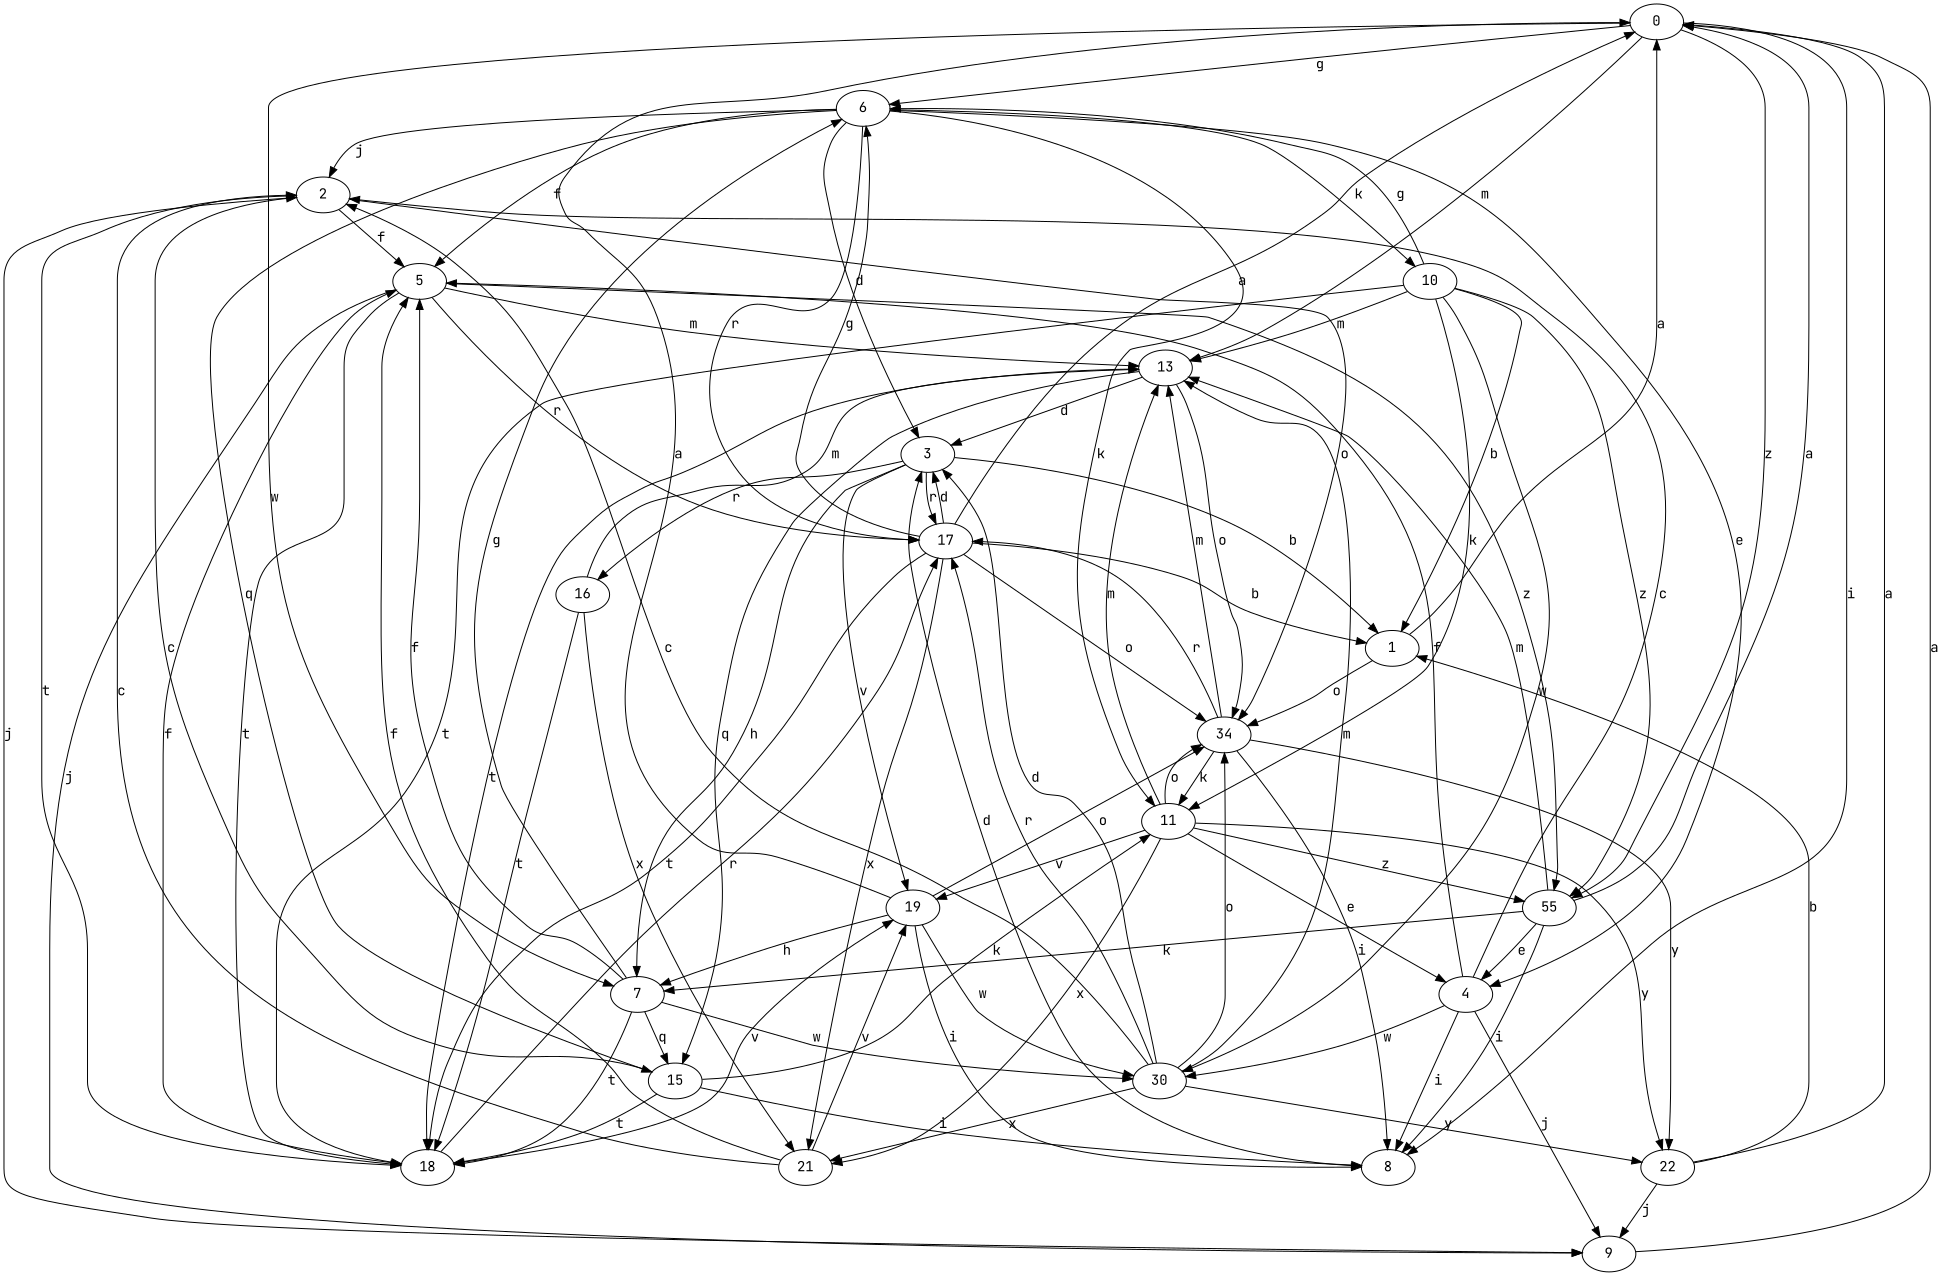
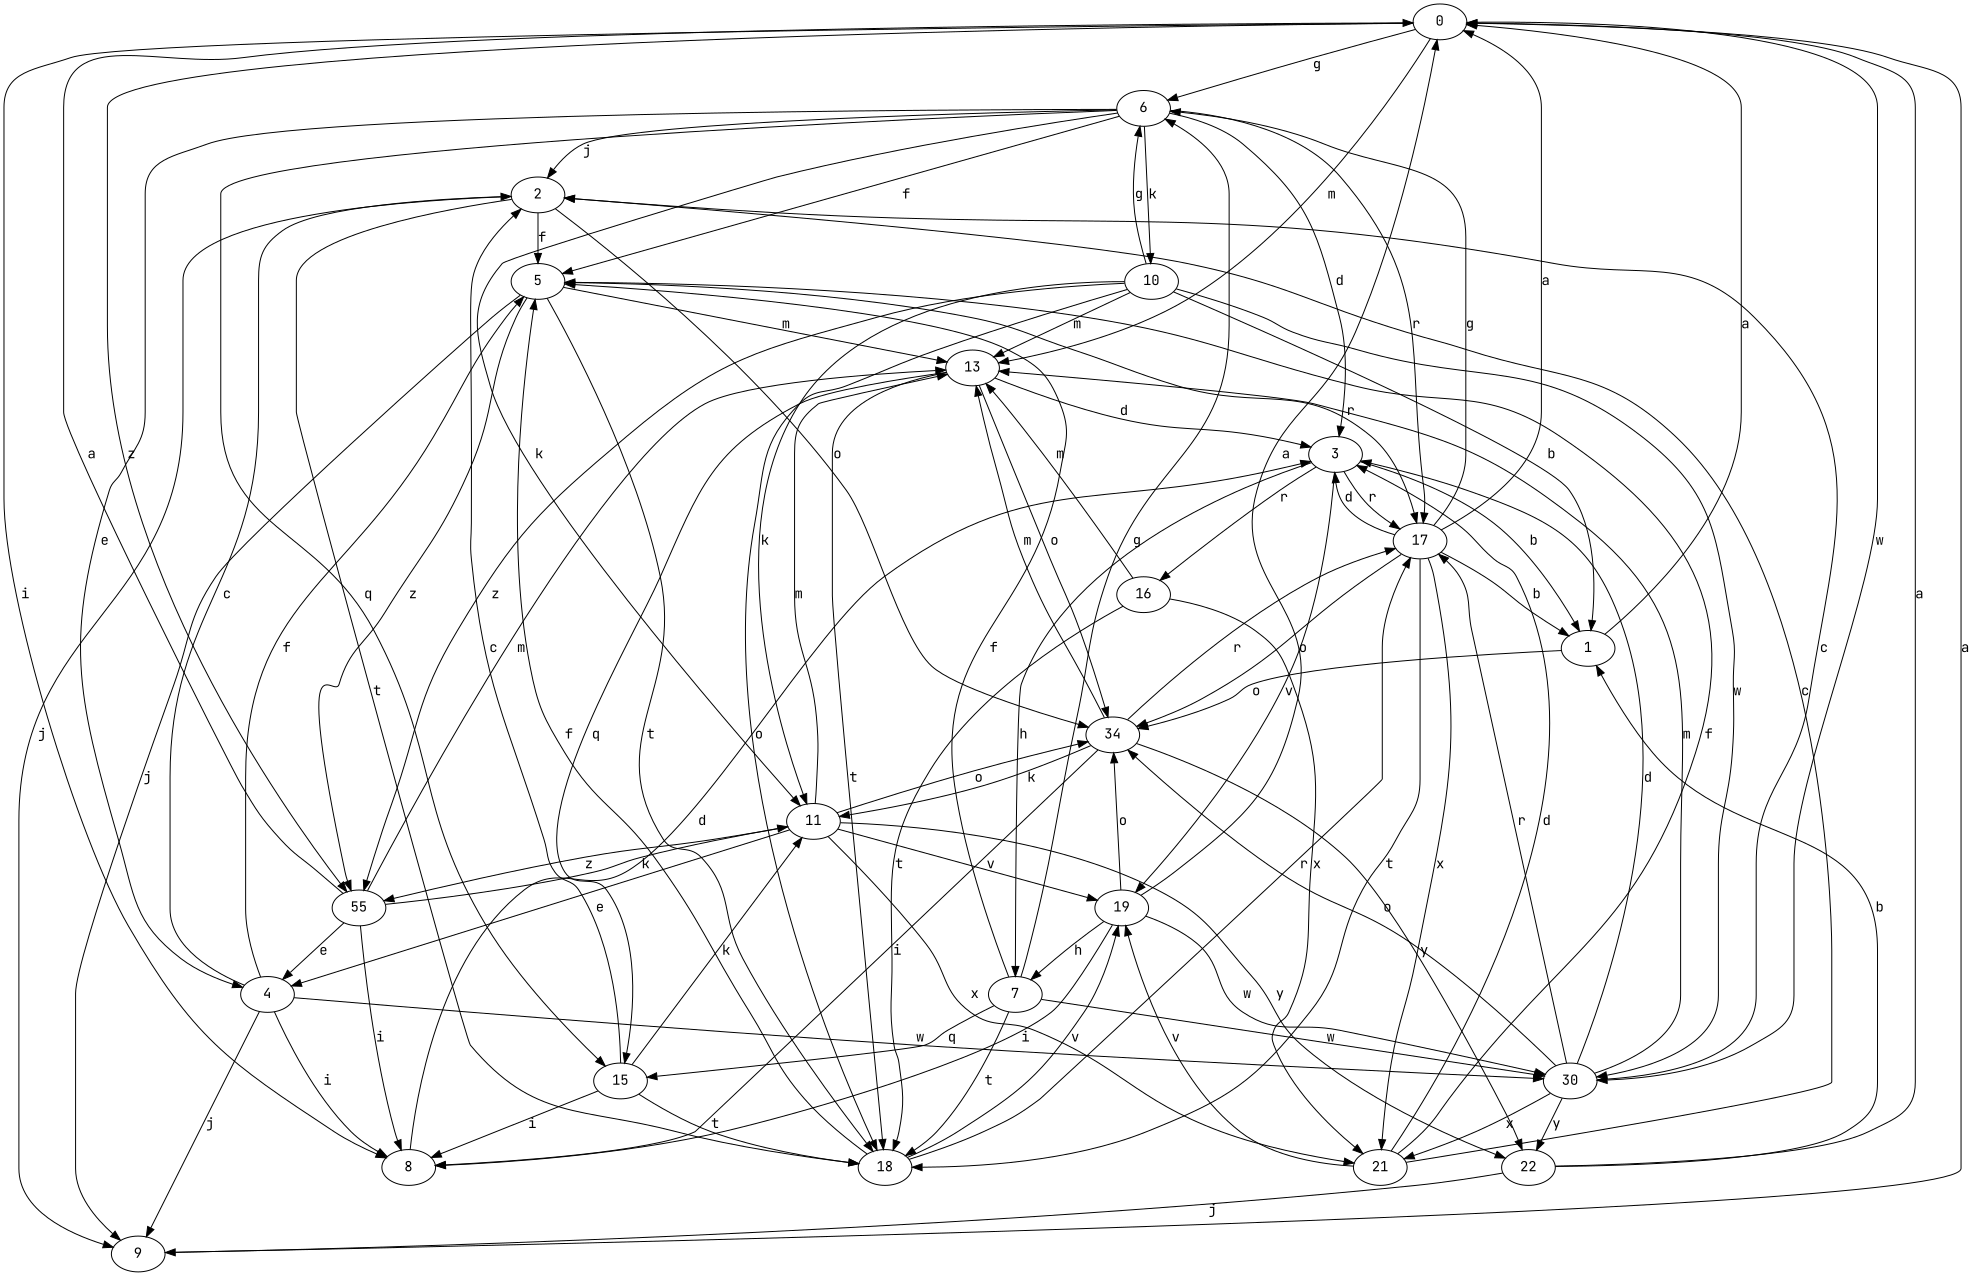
  strict digraph {
    fontname="JetBrains Mono"
    node [fontname="JetBrains Mono"]
    edge [fontname="JetBrains Mono"]
    0
    6
    8
    13
    n5 [label=30]
    n6 [label=55]
    2
    5
    3
    17
    4
    10
    11
    15
    n15 [label=34]
    18
    21
    22
    1
    9
    7
    19
    16
    0 -> 6 [label=g]
    0 -> 8 [label=i]
    0 -> 13 [label=m]
-   0 -> 7 [label=w]
+   0 -> n5 [label=w]
    0 -> n6 [label=z]
    6 -> 2 [label=j]
    6 -> 5 [label=f]
    6 -> 3 [label=d]
    6 -> 17 [label=r]
    6 -> 4 [label=e]
    6 -> 10 [label=k]
    6 -> 11 [label=k]
    6 -> 15 [label=q]
    8 -> 3 [label=d]
    13 -> 3 [label=d]
    13 -> 15 [label=q]
    13 -> n15 [label=o]
    13 -> 18 [label=t]
    n5 -> 13 [label=m]
    n5 -> 2 [label=c]
    n5 -> 3 [label=d]
    n5 -> 17 [label=r]
    n5 -> n15 [label=o]
    n5 -> 21 [label=x]
    n5 -> 22 [label=y]
    n6 -> 0 [label=a]
    n6 -> 8 [label=i]
    n6 -> 13 [label=m]
    n6 -> 4 [label=e]
-   n6 -> 7 [label=k]
+   n6 -> 11 [label=k]
    2 -> 5 [label=f]
    2 -> n15 [label=o]
    2 -> 18 [label=t]
    2 -> 9 [label=j]
    5 -> 13 [label=m]
    5 -> n6 [label=z]
    5 -> 17 [label=r]
    5 -> 18 [label=t]
    5 -> 9 [label=j]
    3 -> 17 [label=r]
    3 -> 1 [label=b]
    3 -> 7 [label=h]
    3 -> 19 [label=v]
    3 -> 16 [label=r]
    17 -> 0 [label=a]
    17 -> 6 [label=g]
    17 -> 3 [label=d]
    17 -> n15 [label=o]
    17 -> 18 [label=t]
    17 -> 21 [label=x]
    17 -> 1 [label=b]
    4 -> 8 [label=i]
    4 -> n5 [label=w]
    4 -> 2 [label=c]
    4 -> 5 [label=f]
    4 -> 9 [label=j]
    10 -> 6 [label=g]
    10 -> 13 [label=m]
    10 -> n5 [label=w]
    10 -> n6 [label=z]
    10 -> 11 [label=k]
-   10 -> 18 [label=t]
+   10 -> 18 [label=o]
    10 -> 1 [label=b]
    11 -> 13 [label=m]
    11 -> n6 [label=z]
    11 -> 4 [label=e]
    11 -> n15 [label=o]
    11 -> 21 [label=x]
    11 -> 22 [label=y]
    11 -> 19 [label=v]
    15 -> 8 [label=i]
    15 -> 2 [label=c]
    15 -> 11 [label=k]
    15 -> 18 [label=t]
    n15 -> 8 [label=i]
    n15 -> 13 [label=m]
    n15 -> 17 [label=r]
    n15 -> 11 [label=k]
    n15 -> 22 [label=y]
    18 -> 5 [label=f]
    18 -> 17 [label=r]
    18 -> 19 [label=v]
    21 -> 2 [label=c]
    21 -> 5 [label=f]
+   21 -> 3 [label=d]
    21 -> 19 [label=v]
    22 -> 0 [label=a]
    22 -> 1 [label=b]
    22 -> 9 [label=j]
    1 -> 0 [label=a]
    1 -> n15 [label=o]
    9 -> 0 [label=a]
    7 -> 6 [label=g]
    7 -> n5 [label=w]
    7 -> 5 [label=f]
    7 -> 15 [label=q]
    7 -> 18 [label=t]
    19 -> 0 [label=a]
    19 -> 8 [label=i]
    19 -> n5 [label=w]
    19 -> n15 [label=o]
    19 -> 7 [label=h]
    16 -> 13 [label=m]
    16 -> 18 [label=t]
    16 -> 21 [label=x]
  }
